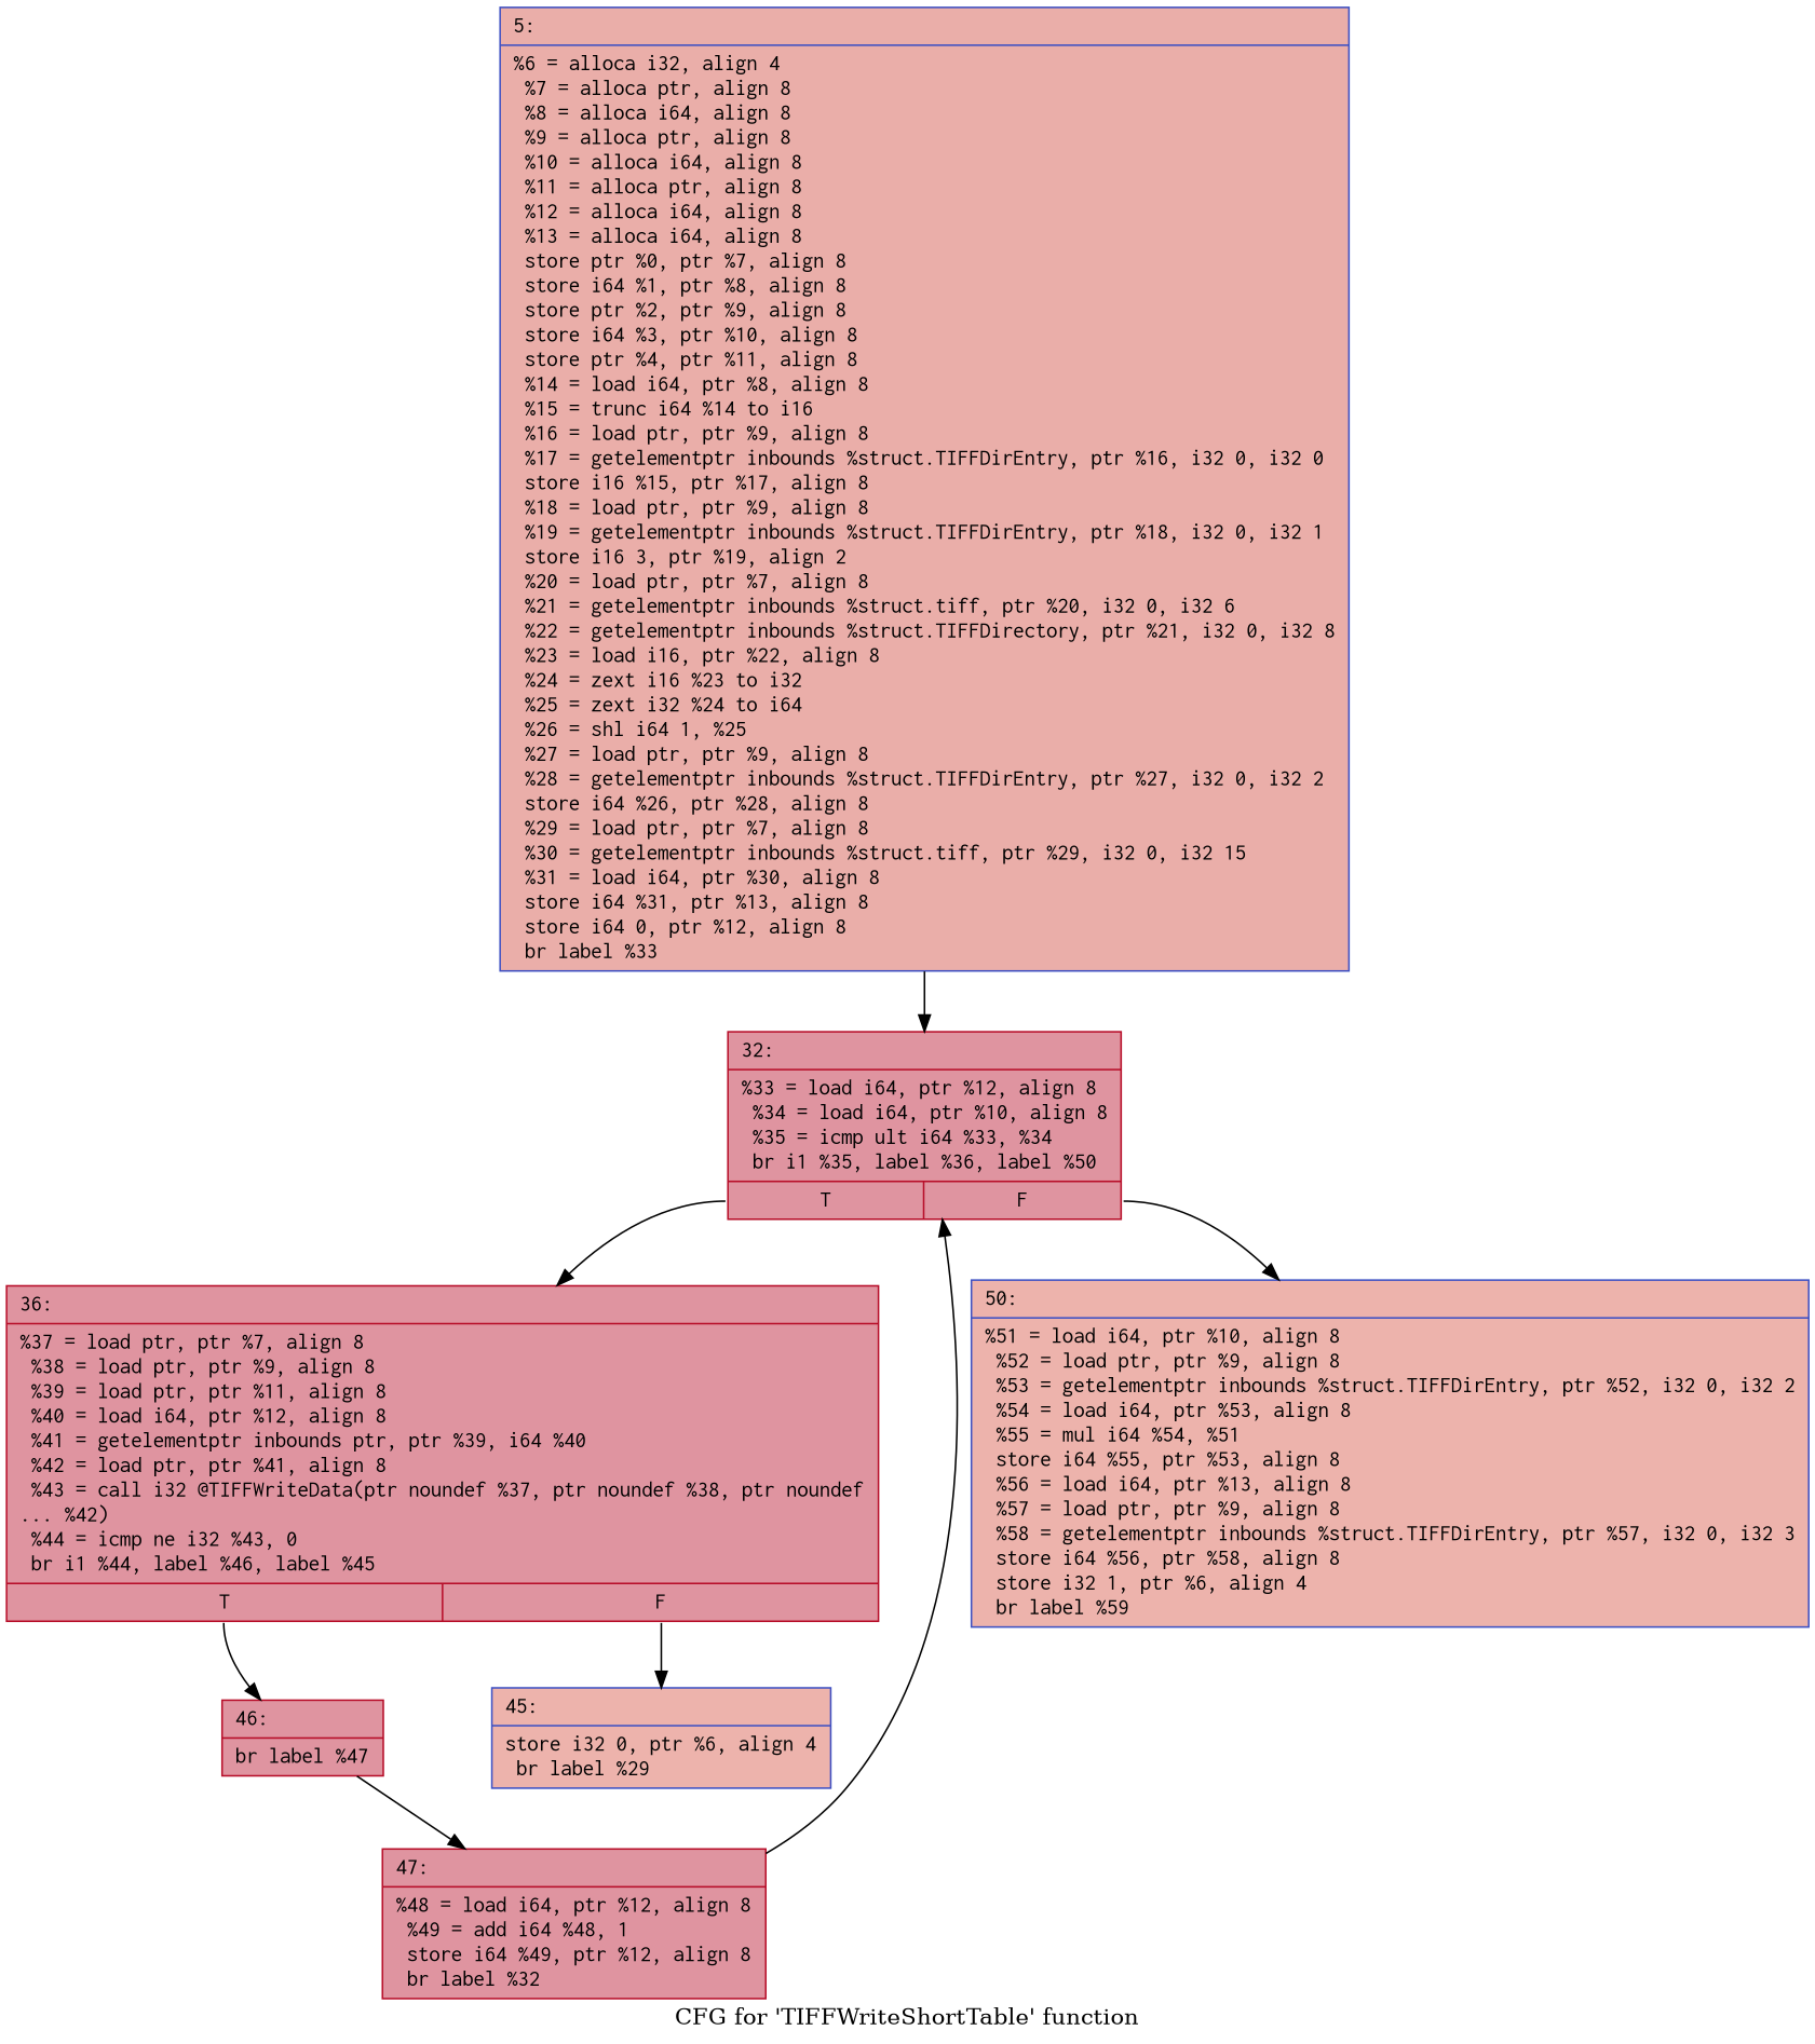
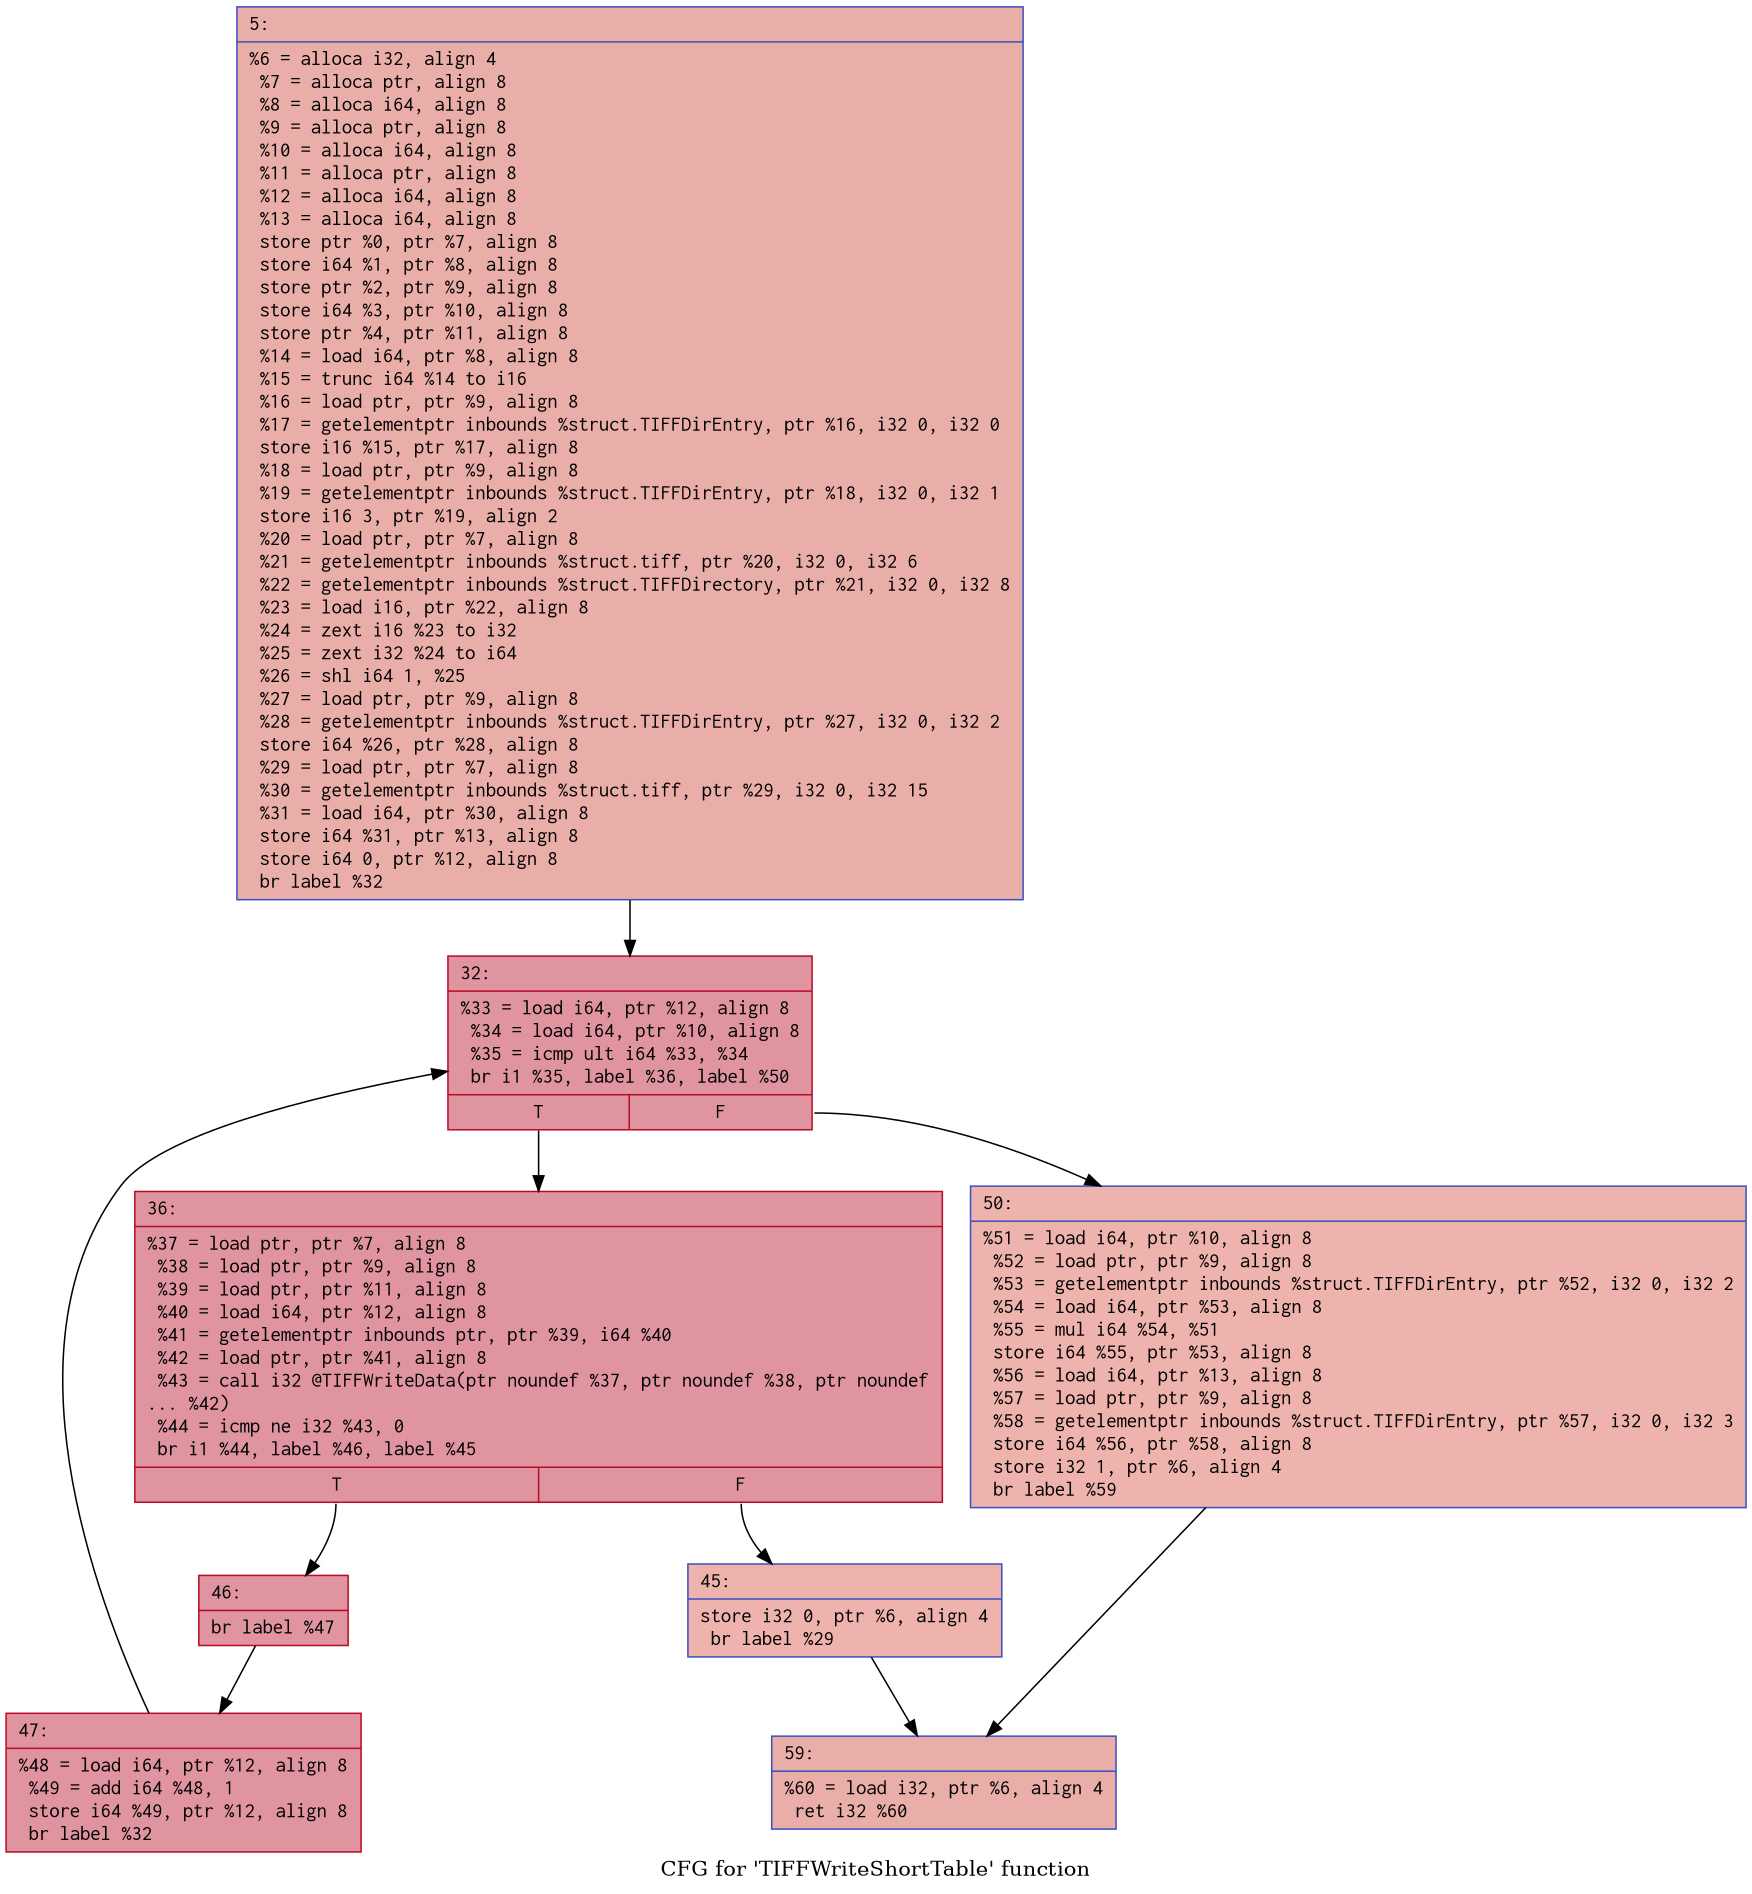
  digraph {
    label="CFG for 'TIFFWriteShortTable' function"
    node [color="#3d50c3ff" fillcolor="#b70d2870" fontname=Courier shape=record style=filled]
-   n1 [fillcolor="#d0473d70" label="{5:\l|  %6 = alloca i32, align 4\l  %7 = alloca ptr, align 8\l  %8 = alloca i64, align 8\l  %9 = alloca ptr, align 8\l  %10 = alloca i64, align 8\l  %11 = alloca ptr, align 8\l  %12 = alloca i64, align 8\l  %13 = alloca i64, align 8\l  store ptr %0, ptr %7, align 8\l  store i64 %1, ptr %8, align 8\l  store ptr %2, ptr %9, align 8\l  store i64 %3, ptr %10, align 8\l  store ptr %4, ptr %11, align 8\l  %14 = load i64, ptr %8, align 8\l  %15 = trunc i64 %14 to i16\l  %16 = load ptr, ptr %9, align 8\l  %17 = getelementptr inbounds %struct.TIFFDirEntry, ptr %16, i32 0, i32 0\l  store i16 %15, ptr %17, align 8\l  %18 = load ptr, ptr %9, align 8\l  %19 = getelementptr inbounds %struct.TIFFDirEntry, ptr %18, i32 0, i32 1\l  store i16 3, ptr %19, align 2\l  %20 = load ptr, ptr %7, align 8\l  %21 = getelementptr inbounds %struct.tiff, ptr %20, i32 0, i32 6\l  %22 = getelementptr inbounds %struct.TIFFDirectory, ptr %21, i32 0, i32 8\l  %23 = load i16, ptr %22, align 8\l  %24 = zext i16 %23 to i32\l  %25 = zext i32 %24 to i64\l  %26 = shl i64 1, %25\l  %27 = load ptr, ptr %9, align 8\l  %28 = getelementptr inbounds %struct.TIFFDirEntry, ptr %27, i32 0, i32 2\l  store i64 %26, ptr %28, align 8\l  %29 = load ptr, ptr %7, align 8\l  %30 = getelementptr inbounds %struct.tiff, ptr %29, i32 0, i32 15\l  %31 = load i64, ptr %30, align 8\l  store i64 %31, ptr %13, align 8\l  store i64 0, ptr %12, align 8\l  br label %33\l}"]
+   n1 [fillcolor="#d0473d70" label="{5:\l|  %6 = alloca i32, align 4\l  %7 = alloca ptr, align 8\l  %8 = alloca i64, align 8\l  %9 = alloca ptr, align 8\l  %10 = alloca i64, align 8\l  %11 = alloca ptr, align 8\l  %12 = alloca i64, align 8\l  %13 = alloca i64, align 8\l  store ptr %0, ptr %7, align 8\l  store i64 %1, ptr %8, align 8\l  store ptr %2, ptr %9, align 8\l  store i64 %3, ptr %10, align 8\l  store ptr %4, ptr %11, align 8\l  %14 = load i64, ptr %8, align 8\l  %15 = trunc i64 %14 to i16\l  %16 = load ptr, ptr %9, align 8\l  %17 = getelementptr inbounds %struct.TIFFDirEntry, ptr %16, i32 0, i32 0\l  store i16 %15, ptr %17, align 8\l  %18 = load ptr, ptr %9, align 8\l  %19 = getelementptr inbounds %struct.TIFFDirEntry, ptr %18, i32 0, i32 1\l  store i16 3, ptr %19, align 2\l  %20 = load ptr, ptr %7, align 8\l  %21 = getelementptr inbounds %struct.tiff, ptr %20, i32 0, i32 6\l  %22 = getelementptr inbounds %struct.TIFFDirectory, ptr %21, i32 0, i32 8\l  %23 = load i16, ptr %22, align 8\l  %24 = zext i16 %23 to i32\l  %25 = zext i32 %24 to i64\l  %26 = shl i64 1, %25\l  %27 = load ptr, ptr %9, align 8\l  %28 = getelementptr inbounds %struct.TIFFDirEntry, ptr %27, i32 0, i32 2\l  store i64 %26, ptr %28, align 8\l  %29 = load ptr, ptr %7, align 8\l  %30 = getelementptr inbounds %struct.tiff, ptr %29, i32 0, i32 15\l  %31 = load i64, ptr %30, align 8\l  store i64 %31, ptr %13, align 8\l  store i64 0, ptr %12, align 8\l  br label %32\l}"]
    n2 [color="#b70d28ff" label="{32:\l|  %33 = load i64, ptr %12, align 8\l  %34 = load i64, ptr %10, align 8\l  %35 = icmp ult i64 %33, %34\l  br i1 %35, label %36, label %50\l|{<s0>T|<s1>F}}"]
    n3 [color="#b70d28ff" label="{36:\l|  %37 = load ptr, ptr %7, align 8\l  %38 = load ptr, ptr %9, align 8\l  %39 = load ptr, ptr %11, align 8\l  %40 = load i64, ptr %12, align 8\l  %41 = getelementptr inbounds ptr, ptr %39, i64 %40\l  %42 = load ptr, ptr %41, align 8\l  %43 = call i32 @TIFFWriteData(ptr noundef %37, ptr noundef %38, ptr noundef\l... %42)\l  %44 = icmp ne i32 %43, 0\l  br i1 %44, label %46, label %45\l|{<s0>T|<s1>F}}"]
    n4 [fillcolor="#d6524470" label="{50:\l|  %51 = load i64, ptr %10, align 8\l  %52 = load ptr, ptr %9, align 8\l  %53 = getelementptr inbounds %struct.TIFFDirEntry, ptr %52, i32 0, i32 2\l  %54 = load i64, ptr %53, align 8\l  %55 = mul i64 %54, %51\l  store i64 %55, ptr %53, align 8\l  %56 = load i64, ptr %13, align 8\l  %57 = load ptr, ptr %9, align 8\l  %58 = getelementptr inbounds %struct.TIFFDirEntry, ptr %57, i32 0, i32 3\l  store i64 %56, ptr %58, align 8\l  store i32 1, ptr %6, align 4\l  br label %59\l}"]
    n5 [color="#b70d28ff" label="{46:\l|  br label %47\l}"]
    n6 [fillcolor="#d6524470" label="{45:\l|  store i32 0, ptr %6, align 4\l  br label %29\l}"]
+   n7 [fillcolor="#d0473d70" label="{59:\l|  %60 = load i32, ptr %6, align 4\l  ret i32 %60\l}"]
    n8 [color="#b70d28ff" label="{47:\l|  %48 = load i64, ptr %12, align 8\l  %49 = add i64 %48, 1\l  store i64 %49, ptr %12, align 8\l  br label %32\l}"]
    n1 -> n2
    n2 -> n3 [tailport=s0]
    n2 -> n4 [tailport=s1]
    n3 -> n5 [tailport=s0]
    n3 -> n6 [tailport=s1]
+   n4 -> n7
    n5 -> n8
+   n6 -> n7
    n8 -> n2
  }
